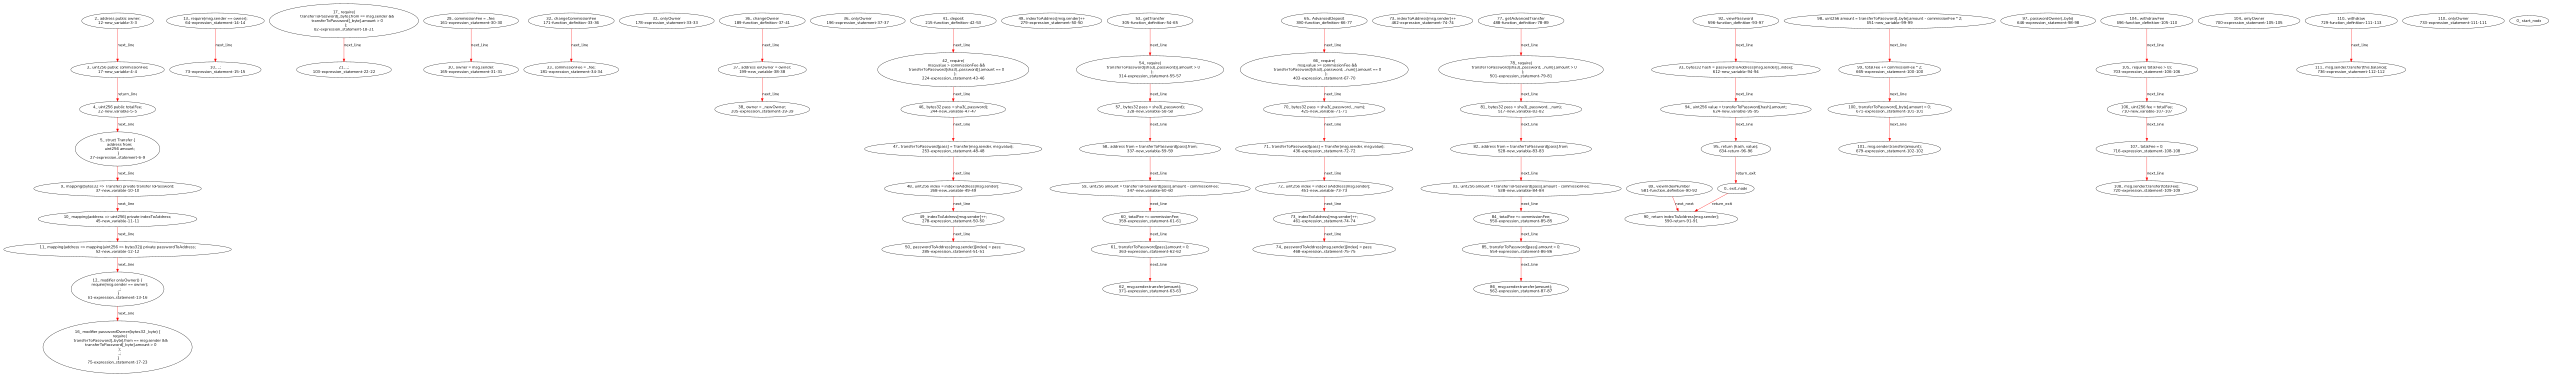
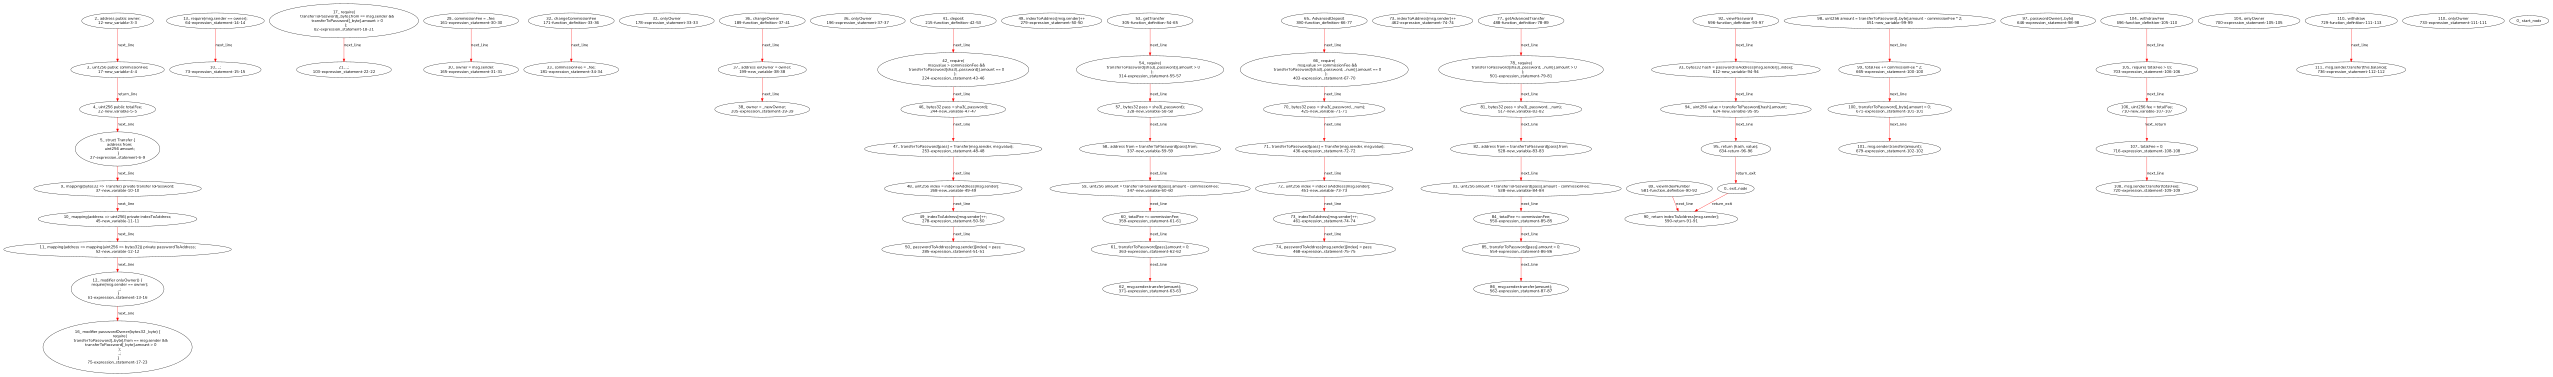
  digraph {
    fontname=Nunito
    node [fontname=Nunito type_label=expression_statement]
    edge [color=red controlflow_type=next_line edge_type=CFG_edge fontname=Nunito]
    n1 [label="2_ address public owner;\n12-new_variable-3-3" type_label=new_variable]
    n2 [label="3_ uint256 public commissionFee;\n17-new_variable-4-4" type_label=new_variable]
    n3 [label="4_ uint256 public totalFee;\n22-new_variable-5-5" type_label=new_variable]
    n4 [label="5_ struct Transfer {\n    address from;\n    uint256 amount;\n  }\n27-expression_statement-6-9"]
    n5 [label="9_ mapping(bytes32 => Transfer) private transferToPassword;\n37-new_variable-10-10" type_label=new_variable]
    n6 [label="10_ mapping(address => uint256) private indexToAddress;\n45-new_variable-11-11" type_label=new_variable]
    n7 [label="11_ mapping(address => mapping(uint256 => bytes32)) private passwordToAddress;\n52-new_variable-12-12" type_label=new_variable]
    n8 [label="12_ modifier onlyOwner() {\n    require(msg.sender == owner);\n    _;\n  }\n61-expression_statement-13-16"]
    n9 [label="16_ modifier passwordOwner(bytes32 _byte) {\n    require(\n      transferToPassword[_byte].from == msg.sender &&\n      transferToPassword[_byte].amount > 0\n    );\n    _;\n  }\n75-expression_statement-17-23"]
    n10 [label="13_ require(msg.sender == owner);\n64-expression_statement-14-14"]
    n11 [label="10_ _;\n73-expression_statement-15-15"]
    n12 [label="17_ require(\n      transferToPassword[_byte].from == msg.sender &&\n      transferToPassword[_byte].amount > 0\n    );\n82-expression_statement-18-21"]
    n13 [label="21_ _;\n103-expression_statement-22-22"]
    n14 [label="29_ commissionFee = _fee;\n161-expression_statement-30-30"]
    n15 [label="30_ owner = msg.sender;\n165-expression_statement-31-31"]
    n16 [label="32_ changeCommissionFee\n171-function_definition-33-36" type_label=function_definition]
    n17 [label="33_ commissionFee = _fee;\n181-expression_statement-34-34"]
    n18 [label="32_ onlyOwner\n178-expression_statement-33-33"]
    n19 [label="36_ changeOwner\n189-function_definition-37-41" type_label=function_definition]
    n20 [label="37_ address exOwner = owner;\n199-new_variable-38-38" type_label=new_variable]
    n21 [label="38_ owner = _newOwner;\n205-expression_statement-39-39"]
    n22 [label="36_ onlyOwner\n196-expression_statement-37-37"]
    n23 [label="41_ deposit\n215-function_definition-42-53" type_label=function_definition]
    n24 [label="42_ require(\n      msg.value > commissionFee &&\n      transferToPassword[sha3(_password)].amount == 0\n    );\n224-expression_statement-43-46"]
    n25 [label="46_ bytes32 pass = sha3(_password);\n244-new_variable-47-47" type_label=new_variable]
    n26 [label="47_ transferToPassword[pass] = Transfer(msg.sender, msg.value);\n253-expression_statement-48-48"]
    n27 [label="48_ uint256 index = indexToAddress[msg.sender];\n268-new_variable-49-49" type_label=new_variable]
    n28 [label="49_ indexToAddress[msg.sender]++;\n278-expression_statement-50-50"]
    n29 [label="50_ passwordToAddress[msg.sender][index] = pass;\n285-expression_statement-51-51"]
    n30 [label="49_ indexToAddress[msg.sender]++\n279-expression_statement-50-50"]
    n31 [label="53_ getTransfer\n305-function_definition-54-65" type_label=function_definition]
    n32 [label="54_ require(\n      transferToPassword[sha3(_password)].amount > 0\n    );\n314-expression_statement-55-57"]
    n33 [label="57_ bytes32 pass = sha3(_password);\n328-new_variable-58-58" type_label=new_variable]
    n34 [label="58_ address from = transferToPassword[pass].from;\n337-new_variable-59-59" type_label=new_variable]
    n35 [label="59_ uint256 amount = transferToPassword[pass].amount - commissionFee;\n347-new_variable-60-60" type_label=new_variable]
    n36 [label="60_ totalFee += commissionFee;\n359-expression_statement-61-61"]
    n37 [label="61_ transferToPassword[pass].amount = 0;\n363-expression_statement-62-62"]
    n38 [label="62_ msg.sender.transfer(amount);\n371-expression_statement-63-63"]
    n39 [label="65_ AdvancedDeposit\n390-function_definition-66-77" type_label=function_definition]
    n40 [label="66_ require(\n      msg.value >= commissionFee &&\n      transferToPassword[sha3(_password, _num)].amount == 0\n    );\n403-expression_statement-67-70"]
    n41 [label="70_ bytes32 pass = sha3(_password, _num);\n425-new_variable-71-71" type_label=new_variable]
    n42 [label="71_ transferToPassword[pass] = Transfer(msg.sender, msg.value);\n436-expression_statement-72-72"]
    n43 [label="72_ uint256 index = indexToAddress[msg.sender];\n451-new_variable-73-73" type_label=new_variable]
    n44 [label="73_ indexToAddress[msg.sender]++;\n461-expression_statement-74-74"]
    n45 [label="74_ passwordToAddress[msg.sender][index] = pass;\n468-expression_statement-75-75"]
    n46 [label="73_ indexToAddress[msg.sender]++\n462-expression_statement-74-74"]
    n47 [label="77_ getAdvancedTransfer\n488-function_definition-78-89" type_label=function_definition]
    n48 [label="78_ require(\n      transferToPassword[sha3(_password, _num)].amount > 0\n    );\n501-expression_statement-79-81"]
    n49 [label="81_ bytes32 pass = sha3(_password, _num);\n517-new_variable-82-82" type_label=new_variable]
    n50 [label="82_ address from = transferToPassword[pass].from;\n528-new_variable-83-83" type_label=new_variable]
    n51 [label="83_ uint256 amount = transferToPassword[pass].amount - commissionFee;\n538-new_variable-84-84" type_label=new_variable]
    n52 [label="84_ totalFee += commissionFee;\n550-expression_statement-85-85"]
    n53 [label="85_ transferToPassword[pass].amount = 0;\n554-expression_statement-86-86"]
    n54 [label="86_ msg.sender.transfer(amount);\n562-expression_statement-87-87"]
    n55 [label="89_ viewIndexNumber\n581-function_definition-90-92" type_label=function_definition]
    n56 [label="90_ return indexToAddress[msg.sender];\n590-return-91-91" type_label=return]
    n57 [label="0_ exit_node" type_label=exit]
    n58 [label="92_ viewPassword\n596-function_definition-93-97" type_label=function_definition]
    n59 [label="93_ bytes32 hash = passwordToAddress[msg.sender][_index];\n612-new_variable-94-94" type_label=new_variable]
    n60 [label="94_ uint256 value = transferToPassword[hash].amount;\n624-new_variable-95-95" type_label=new_variable]
    n61 [label="95_ return (hash, value);\n634-return-96-96" type_label=return]
    n62 [label="98_ uint256 amount = transferToPassword[_byte].amount - commissionFee * 2;\n651-new_variable-99-99" type_label=new_variable]
    n63 [label="99_ totalFee += commissionFee * 2;\n665-expression_statement-100-100"]
    n64 [label="97_ passwordOwner(_byte)\n646-expression_statement-98-98"]
    n65 [label="100_ transferToPassword[_byte].amount = 0;\n671-expression_statement-101-101"]
    n66 [label="101_ msg.sender.transfer(amount);\n679-expression_statement-102-102"]
    n67 [label="104_ withdrawFee\n696-function_definition-105-110" type_label=function_definition]
    n68 [label="105_ require( totalFee > 0);\n703-expression_statement-106-106"]
    n69 [label="106_ uint256 fee = totalFee;\n710-new_variable-107-107" type_label=new_variable]
    n70 [label="104_ onlyOwner\n700-expression_statement-105-105"]
    n71 [label="107_ totalFee = 0;\n716-expression_statement-108-108"]
    n72 [label="108_ msg.sender.transfer(totalFee);\n720-expression_statement-109-109"]
    n73 [label="110_ withdraw\n729-function_definition-111-113" type_label=function_definition]
    n74 [label="111_ msg.sender.transfer(this.balance);\n736-expression_statement-112-112"]
    n75 [label="110_ onlyOwner\n733-expression_statement-111-111"]
    n76 [label="0_ start_node" type_label=start]
    n1 -> n2 [label=next_line]
    n2 -> n3 [label=return_line]
    n3 -> n4 [label=next_line]
    n4 -> n5 [label=next_line]
    n5 -> n6 [label=next_line]
    n6 -> n7 [label=next_line]
    n7 -> n8 [label=next_line]
    n8 -> n9 [label=next_line]
    n10 -> n11 [label=next_line]
    n12 -> n13 [label=next_line]
    n14 -> n15 [label=next_line]
    n16 -> n17 [label=next_line]
    n19 -> n20 [label=next_line]
    n20 -> n21 [label=next_line]
    n23 -> n24 [label=next_line]
    n24 -> n25 [label=next_line]
    n25 -> n26 [label=next_line]
    n26 -> n27 [label=next_line]
    n27 -> n28 [label=next_line]
    n28 -> n29 [label=next_line]
    n31 -> n32 [label=next_line]
    n32 -> n33 [label=next_line]
    n33 -> n34 [label=next_line]
    n34 -> n35 [label=next_line]
    n35 -> n36 [label=next_line]
    n36 -> n37 [label=next_line]
    n37 -> n38 [label=next_line]
    n39 -> n40 [label=next_line]
    n40 -> n41 [label=next_line]
    n41 -> n42 [label=next_line]
    n42 -> n43 [label=next_line]
    n43 -> n44 [label=next_line]
    n44 -> n45 [label=next_line]
    n47 -> n48 [label=next_line]
    n48 -> n49 [label=next_line]
    n49 -> n50 [label=next_line]
    n50 -> n51 [label=next_line]
    n51 -> n52 [label=next_line]
    n52 -> n53 [label=next_line]
    n53 -> n54 [label=next_line]
-   n55 -> n56 [label=next_next]
+   n55 -> n56 [label=next_line]
    n57 -> n56 [controlflow_type=return_exit label=return_exit]
    n58 -> n59 [label=next_line]
    n59 -> n60 [label=next_line]
    n60 -> n61 [label=next_line]
    n61 -> n57 [controlflow_type=return_exit label=return_exit]
    n62 -> n63 [label=next_line]
    n63 -> n65 [label=next_line]
    n65 -> n66 [label=next_line]
    n67 -> n68 [label=next_line]
    n68 -> n69 [label=next_line]
-   n69 -> n71 [label=next_line]
+   n69 -> n71 [label=next_return]
    n71 -> n72 [label=next_line]
    n73 -> n74 [label=next_line]
  }
